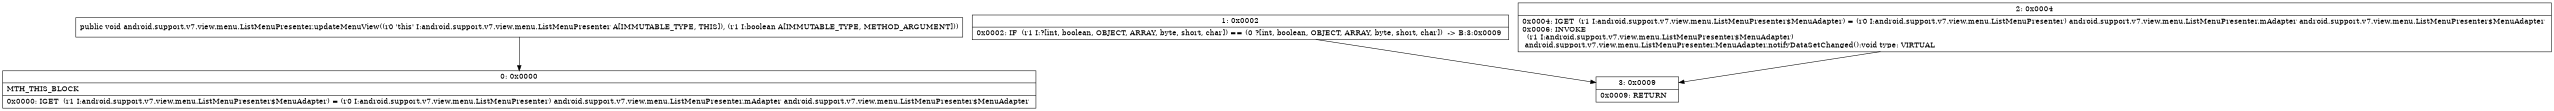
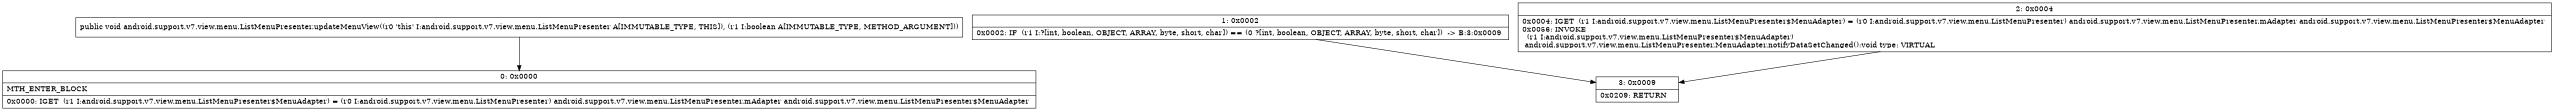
  digraph {
    node [shape=record]
-   n1 [label="{0\:\ 0x0000|MTH_THIS_BLOCK\l|0x0000: IGET  (r1 I:android.support.v7.view.menu.ListMenuPresenter$MenuAdapter) = (r0 I:android.support.v7.view.menu.ListMenuPresenter) android.support.v7.view.menu.ListMenuPresenter.mAdapter android.support.v7.view.menu.ListMenuPresenter$MenuAdapter \l}"]
+   n1 [label="{0\:\ 0x0000|MTH_ENTER_BLOCK\l|0x0000: IGET  (r1 I:android.support.v7.view.menu.ListMenuPresenter$MenuAdapter) = (r0 I:android.support.v7.view.menu.ListMenuPresenter) android.support.v7.view.menu.ListMenuPresenter.mAdapter android.support.v7.view.menu.ListMenuPresenter$MenuAdapter \l}"]
    n2 [label="{1\:\ 0x0002|0x0002: IF  (r1 I:?[int, boolean, OBJECT, ARRAY, byte, short, char]) == (0 ?[int, boolean, OBJECT, ARRAY, byte, short, char])  \-\> B:3:0x0009 \l}"]
-   n3 [label="{3\:\ 0x0009|0x0009: RETURN   \l}"]
-   n4 [label="{2\:\ 0x0004|0x0004: IGET  (r1 I:android.support.v7.view.menu.ListMenuPresenter$MenuAdapter) = (r0 I:android.support.v7.view.menu.ListMenuPresenter) android.support.v7.view.menu.ListMenuPresenter.mAdapter android.support.v7.view.menu.ListMenuPresenter$MenuAdapter \l0x0006: INVOKE  \l  (r1 I:android.support.v7.view.menu.ListMenuPresenter$MenuAdapter)\l android.support.v7.view.menu.ListMenuPresenter.MenuAdapter.notifyDataSetChanged():void type: VIRTUAL \l}"]
+   n3 [label="{3\:\ 0x0009|0x0209: RETURN   \l}"]
+   n4 [label="{2\:\ 0x0004|0x0004: IGET  (r1 I:android.support.v7.view.menu.ListMenuPresenter$MenuAdapter) = (r0 I:android.support.v7.view.menu.ListMenuPresenter) android.support.v7.view.menu.ListMenuPresenter.mAdapter android.support.v7.view.menu.ListMenuPresenter$MenuAdapter \l0x0056: INVOKE  \l  (r1 I:android.support.v7.view.menu.ListMenuPresenter$MenuAdapter)\l android.support.v7.view.menu.ListMenuPresenter.MenuAdapter.notifyDataSetChanged():void type: VIRTUAL \l}"]
    n5 [label="{public void android.support.v7.view.menu.ListMenuPresenter.updateMenuView((r0 'this' I:android.support.v7.view.menu.ListMenuPresenter A[IMMUTABLE_TYPE, THIS]), (r1 I:boolean A[IMMUTABLE_TYPE, METHOD_ARGUMENT])) }"]
    n2 -> n3
    n4 -> n3
    n5 -> n1
  }
